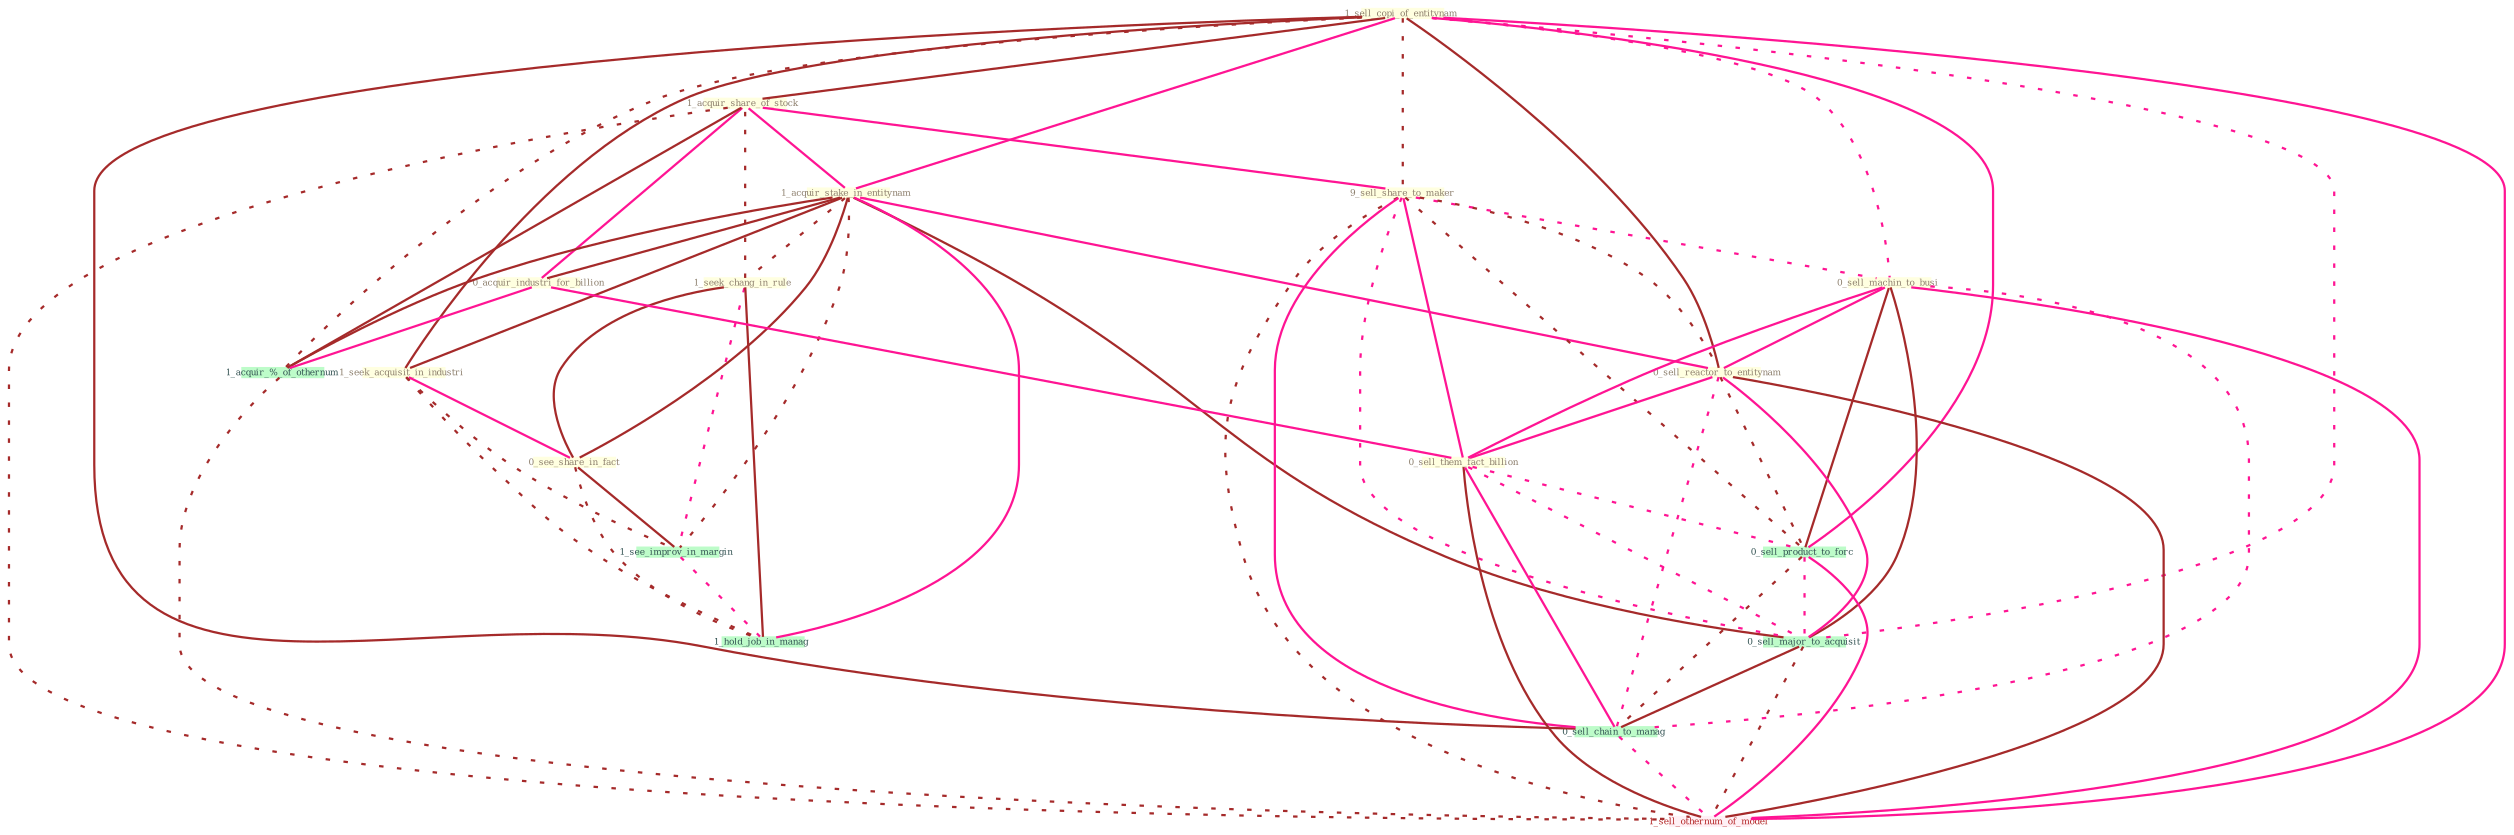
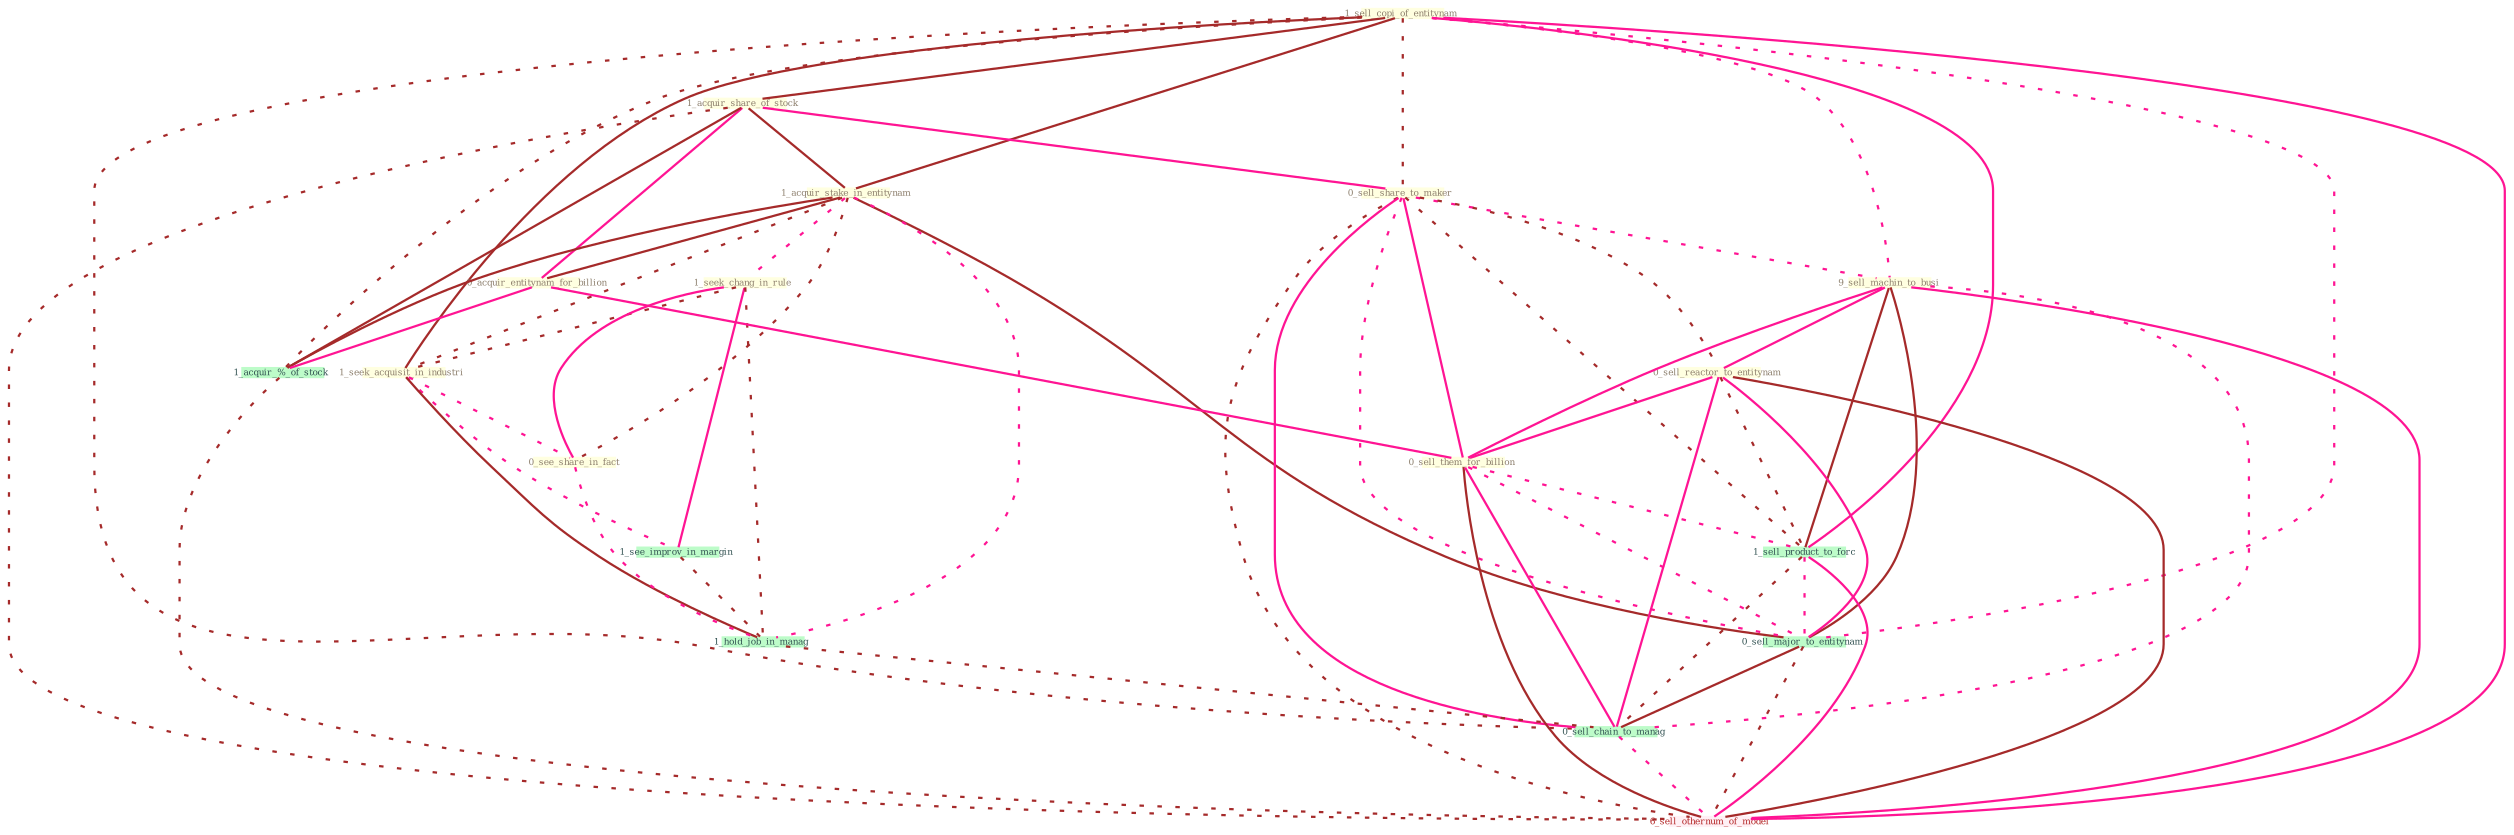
  graph {
    node [color="#ffffe0" fixedsize=true fontcolor="#8b7d6b" fontsize=4 shape=polygon style=filled]
    edge [color=brown style=solid w=1]
    "1_sell_copi_of_entitynam " [height=.06 width=.5]
    "1_acquir_share_of_stock " [height=.06 width=.5]
    "1_acquir_stake_in_entitynam " [height=.06 width=.5]
-   "0_sell_share_to_maker " [height=.06 width=.5 label="9_sell_share_to_maker"]
-   "0_sell_machin_to_busi " [height=.06 width=.5]
+   "0_sell_share_to_maker " [height=.06 width=.5]
+   "0_sell_machin_to_busi " [height=.06 width=.5 label="9_sell_machin_to_busi"]
    "1_seek_chang_in_rule " [height=.06 width=.5]
    "0_sell_reactor_to_entitynam " [height=.06 width=.5]
-   "0_acquir_entitynam_for_billion " [height=.06 width=.5 label="0_acquir_industri_for_billion"]
+   "0_acquir_entitynam_for_billion " [height=.06 width=.5]
    "1_seek_acquisit_in_industri " [height=.06 width=.5]
    n10 [height=.06 label="0_see_share_in_fact" width=.5]
-   "0_sell_them_for_billion " [height=.06 width=.5 label="0_sell_them_fact_billion"]
-   "1_sell_othernum_of_model " [color="#fff0f5" fontcolor="#b22222" height=.06 width=.5]
-   "1_acquir_%_of_stock " [color="#BDFCC9" fontcolor="#2f4f4f" height=.06 width=.5 label="1_acquir_%_of_othernum"]
-   "0_sell_product_to_forc " [color="#BDFCC9" fontcolor="#2f4f4f" height=.06 width=.5]
-   "0_sell_major_to_entitynam " [color="#BDFCC9" fontcolor="#2f4f4f" height=.06 width=.5 label="0_sell_major_to_acquisit"]
+   "0_sell_them_for_billion " [height=.06 width=.5]
+   "1_sell_othernum_of_model " [color="#fff0f5" fontcolor="#b22222" height=.06 width=.5 label="6_sell_othernum_of_model"]
+   "1_acquir_%_of_stock " [color="#BDFCC9" fontcolor="#2f4f4f" height=.06 width=.5]
+   "0_sell_product_to_forc " [color="#BDFCC9" fontcolor="#2f4f4f" height=.06 width=.5 label="1_sell_product_to_forc"]
+   "0_sell_major_to_entitynam " [color="#BDFCC9" fontcolor="#2f4f4f" height=.06 width=.5]
    "0_sell_chain_to_manag " [color="#BDFCC9" fontcolor="#2f4f4f" height=.06 width=.5]
    "1_see_improv_in_margin " [color="#BDFCC9" fontcolor="#2f4f4f" height=.06 width=.5]
    "1_hold_job_in_manag " [color="#BDFCC9" fontcolor="#2f4f4f" height=.06 width=.5]
    subgraph sub_1 {
      "1_sell_copi_of_entitynam "
      "1_acquir_share_of_stock "
      "1_acquir_stake_in_entitynam "
      "0_sell_share_to_maker "
      "0_sell_machin_to_busi "
      "1_seek_chang_in_rule "
      "0_sell_reactor_to_entitynam "
      "0_acquir_entitynam_for_billion "
      "1_seek_acquisit_in_industri "
      n10
      "0_sell_them_for_billion "
    }
    subgraph sub_2 {
      "1_sell_othernum_of_model "
    }
    "1_sell_copi_of_entitynam " -- "1_acquir_share_of_stock "
-   "1_sell_copi_of_entitynam " -- "1_acquir_stake_in_entitynam " [color=deeppink]
+   "1_sell_copi_of_entitynam " -- "1_acquir_stake_in_entitynam "
    "1_sell_copi_of_entitynam " -- "0_sell_share_to_maker " [style=dotted]
    "1_sell_copi_of_entitynam " -- "0_sell_machin_to_busi " [color=deeppink style=dotted]
-   "1_sell_copi_of_entitynam " -- "0_sell_reactor_to_entitynam " [w=2]
    "1_sell_copi_of_entitynam " -- "1_seek_acquisit_in_industri "
    "1_sell_copi_of_entitynam " -- "1_sell_othernum_of_model " [color=deeppink w=2]
    "1_sell_copi_of_entitynam " -- "1_acquir_%_of_stock " [style=dotted]
    "1_sell_copi_of_entitynam " -- "0_sell_product_to_forc " [color=deeppink]
    "1_sell_copi_of_entitynam " -- "0_sell_major_to_entitynam " [color=deeppink style=dotted w=2]
-   "1_sell_copi_of_entitynam " -- "0_sell_chain_to_manag "
-   "1_acquir_share_of_stock " -- "1_acquir_stake_in_entitynam " [color=deeppink]
+   "1_sell_copi_of_entitynam " -- "0_sell_chain_to_manag " [style=dotted]
+   "1_acquir_share_of_stock " -- "1_acquir_stake_in_entitynam "
    "1_acquir_share_of_stock " -- "0_sell_share_to_maker " [color=deeppink]
    "1_acquir_share_of_stock " -- "0_acquir_entitynam_for_billion " [color=deeppink]
    "1_acquir_share_of_stock " -- "1_sell_othernum_of_model " [style=dotted]
    "1_acquir_share_of_stock " -- "1_acquir_%_of_stock " [w=3]
-   "1_acquir_stake_in_entitynam " -- "1_seek_chang_in_rule " [style=dotted]
-   "1_acquir_stake_in_entitynam " -- "0_sell_reactor_to_entitynam " [color=deeppink]
+   "1_acquir_stake_in_entitynam " -- "1_seek_chang_in_rule " [color=deeppink style=dotted]
    "1_acquir_stake_in_entitynam " -- "0_acquir_entitynam_for_billion "
-   "1_acquir_stake_in_entitynam " -- "1_seek_acquisit_in_industri "
-   "1_acquir_stake_in_entitynam " -- n10
+   "1_acquir_stake_in_entitynam " -- "1_seek_acquisit_in_industri " [style=dotted]
+   "1_acquir_stake_in_entitynam " -- n10 [style=dotted]
    "1_acquir_stake_in_entitynam " -- "1_acquir_%_of_stock "
    "1_acquir_stake_in_entitynam " -- "0_sell_major_to_entitynam "
-   "1_acquir_stake_in_entitynam " -- "1_see_improv_in_margin " [style=dotted]
-   "1_acquir_stake_in_entitynam " -- "1_hold_job_in_manag " [color=deeppink]
+   "1_acquir_stake_in_entitynam " -- "1_hold_job_in_manag " [color=deeppink style=dotted]
    "0_sell_share_to_maker " -- "0_sell_machin_to_busi " [color=deeppink style=dotted w=2]
    "0_sell_share_to_maker " -- "0_sell_reactor_to_entitynam " [style=dotted w=2]
    "0_sell_share_to_maker " -- "0_sell_them_for_billion " [color=deeppink]
    "0_sell_share_to_maker " -- "1_sell_othernum_of_model " [style=dotted]
    "0_sell_share_to_maker " -- "0_sell_product_to_forc " [style=dotted w=2]
    "0_sell_share_to_maker " -- "0_sell_major_to_entitynam " [color=deeppink style=dotted w=2]
    "0_sell_share_to_maker " -- "0_sell_chain_to_manag " [color=deeppink w=2]
    "0_sell_machin_to_busi " -- "0_sell_reactor_to_entitynam " [color=deeppink w=2]
    "0_sell_machin_to_busi " -- "0_sell_them_for_billion " [color=deeppink]
    "0_sell_machin_to_busi " -- "1_sell_othernum_of_model " [color=deeppink]
    "0_sell_machin_to_busi " -- "0_sell_product_to_forc " [w=2]
    "0_sell_machin_to_busi " -- "0_sell_major_to_entitynam " [w=2]
    "0_sell_machin_to_busi " -- "0_sell_chain_to_manag " [color=deeppink style=dotted w=2]
-   "1_seek_chang_in_rule " -- "1_acquir_share_of_stock " [style=dotted w=2]
-   "1_seek_chang_in_rule " -- n10
-   "1_seek_chang_in_rule " -- "1_see_improv_in_margin " [color=deeppink style=dotted]
-   "1_seek_chang_in_rule " -- "1_hold_job_in_manag "
+   "1_seek_chang_in_rule " -- "1_seek_acquisit_in_industri " [style=dotted w=2]
+   "1_seek_chang_in_rule " -- n10 [color=deeppink]
+   "1_seek_chang_in_rule " -- "1_see_improv_in_margin " [color=deeppink]
+   "1_seek_chang_in_rule " -- "1_hold_job_in_manag " [style=dotted]
    "0_sell_reactor_to_entitynam " -- "0_sell_them_for_billion " [color=deeppink]
    "0_sell_reactor_to_entitynam " -- "1_sell_othernum_of_model "
    "0_sell_reactor_to_entitynam " -- "0_sell_product_to_forc " [style=dotted w=2]
    "0_sell_reactor_to_entitynam " -- "0_sell_major_to_entitynam " [color=deeppink w=3]
-   "0_sell_reactor_to_entitynam " -- "0_sell_chain_to_manag " [color=deeppink style=dotted w=2]
+   "0_sell_reactor_to_entitynam " -- "0_sell_chain_to_manag " [color=deeppink w=2]
    "0_acquir_entitynam_for_billion " -- "0_sell_them_for_billion " [color=deeppink w=2]
    "0_acquir_entitynam_for_billion " -- "1_acquir_%_of_stock " [color=deeppink]
-   "1_seek_acquisit_in_industri " -- n10 [color=deeppink]
-   "1_seek_acquisit_in_industri " -- "1_see_improv_in_margin " [style=dotted]
-   "1_seek_acquisit_in_industri " -- "1_hold_job_in_manag " [style=dotted]
-   n10 -- "1_see_improv_in_margin " [w=2]
-   n10 -- "1_hold_job_in_manag " [style=dotted]
+   "1_seek_acquisit_in_industri " -- n10 [color=deeppink style=dotted]
+   "1_seek_acquisit_in_industri " -- "1_see_improv_in_margin " [color=deeppink style=dotted]
+   "1_seek_acquisit_in_industri " -- "1_hold_job_in_manag "
+   n10 -- "1_hold_job_in_manag " [color=deeppink style=dotted]
    "0_sell_them_for_billion " -- "1_sell_othernum_of_model "
    "0_sell_them_for_billion " -- "0_sell_product_to_forc " [color=deeppink style=dotted]
    "0_sell_them_for_billion " -- "0_sell_major_to_entitynam " [color=deeppink style=dotted]
    "0_sell_them_for_billion " -- "0_sell_chain_to_manag " [color=deeppink]
    "1_acquir_%_of_stock " -- "1_sell_othernum_of_model " [style=dotted]
    "0_sell_product_to_forc " -- "1_sell_othernum_of_model " [color=deeppink]
    "0_sell_product_to_forc " -- "0_sell_major_to_entitynam " [color=deeppink style=dotted w=2]
    "0_sell_product_to_forc " -- "0_sell_chain_to_manag " [style=dotted w=2]
    "0_sell_major_to_entitynam " -- "1_sell_othernum_of_model " [style=dotted]
    "0_sell_major_to_entitynam " -- "0_sell_chain_to_manag " [w=2]
    "0_sell_chain_to_manag " -- "1_sell_othernum_of_model " [color=deeppink style=dotted]
-   "1_see_improv_in_margin " -- "1_hold_job_in_manag " [color=deeppink style=dotted]
+   "1_see_improv_in_margin " -- "1_hold_job_in_manag " [style=dotted]
+   "1_hold_job_in_manag " -- "0_sell_chain_to_manag " [style=dotted]
  }
